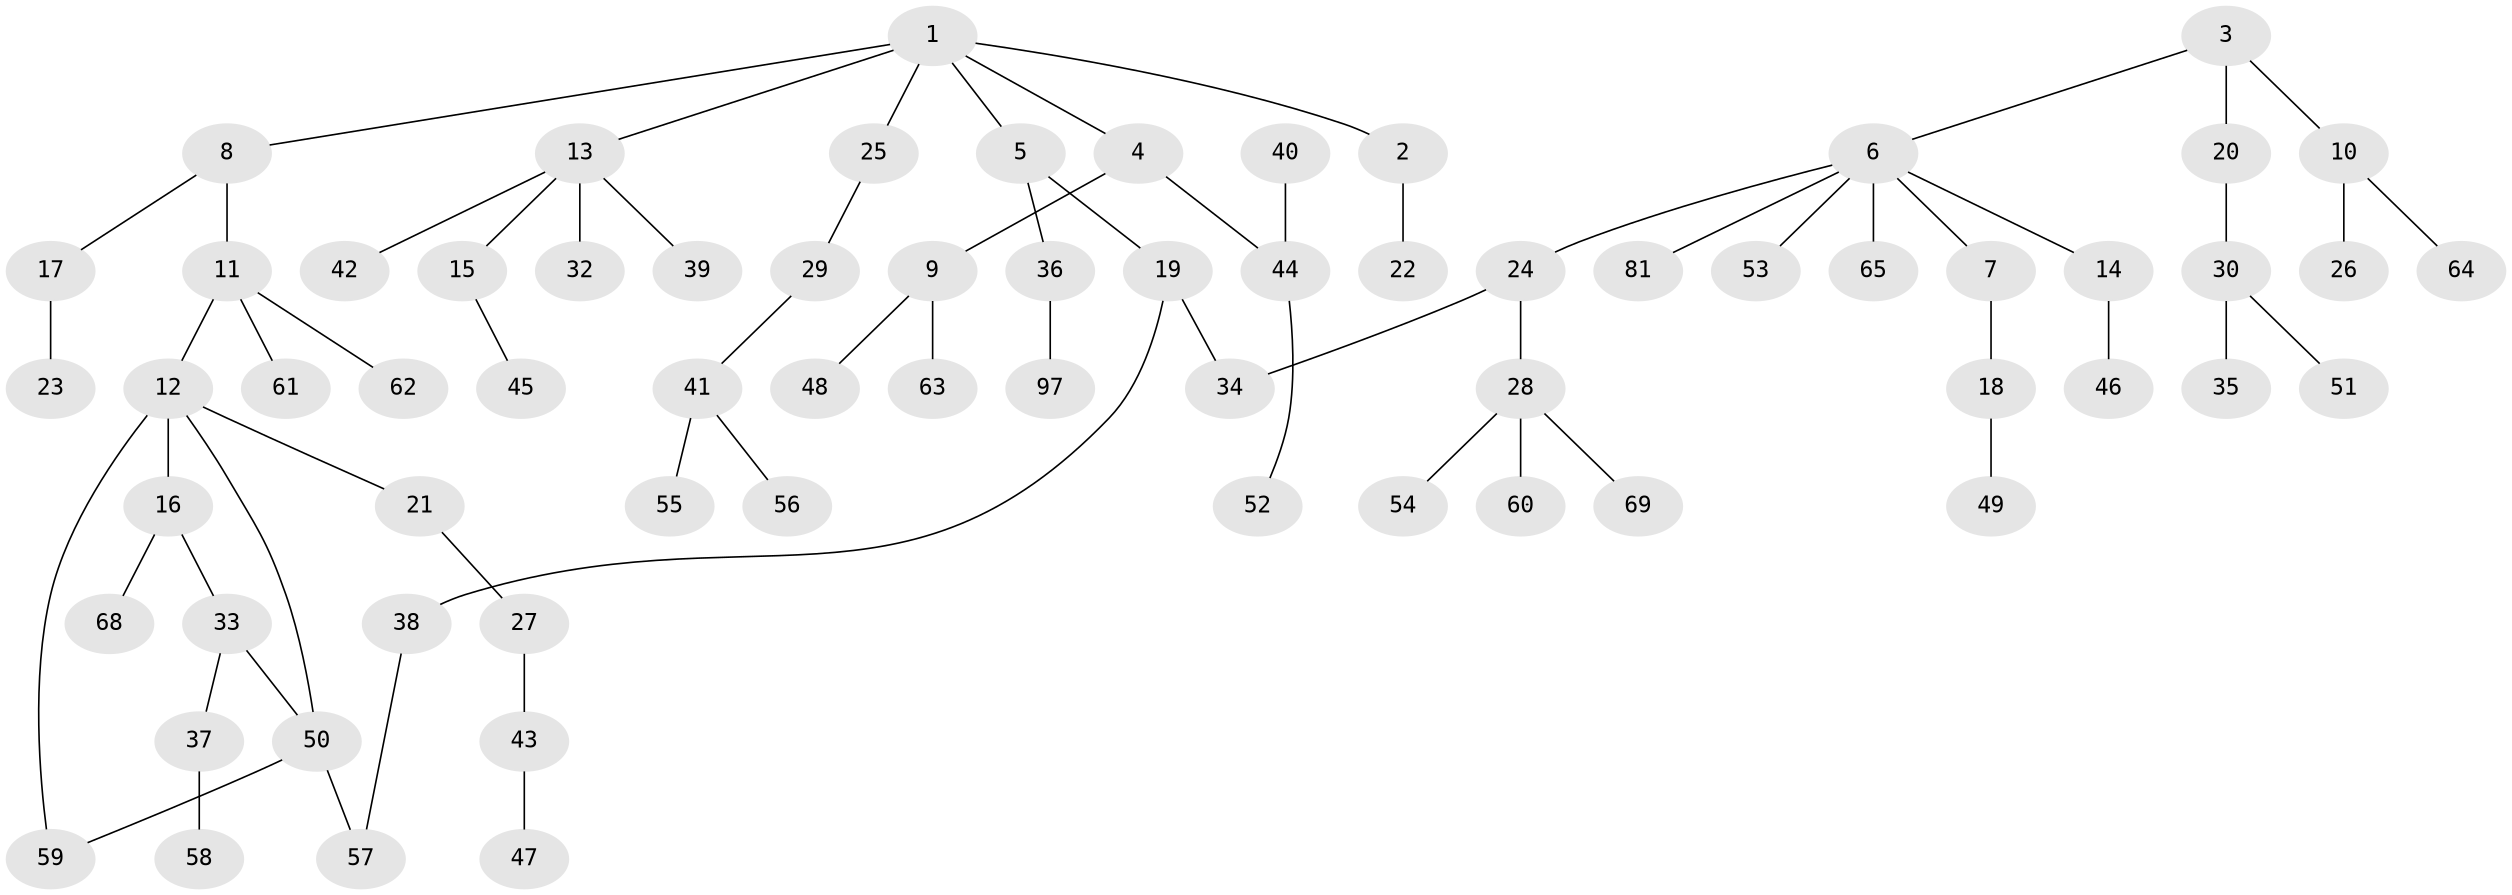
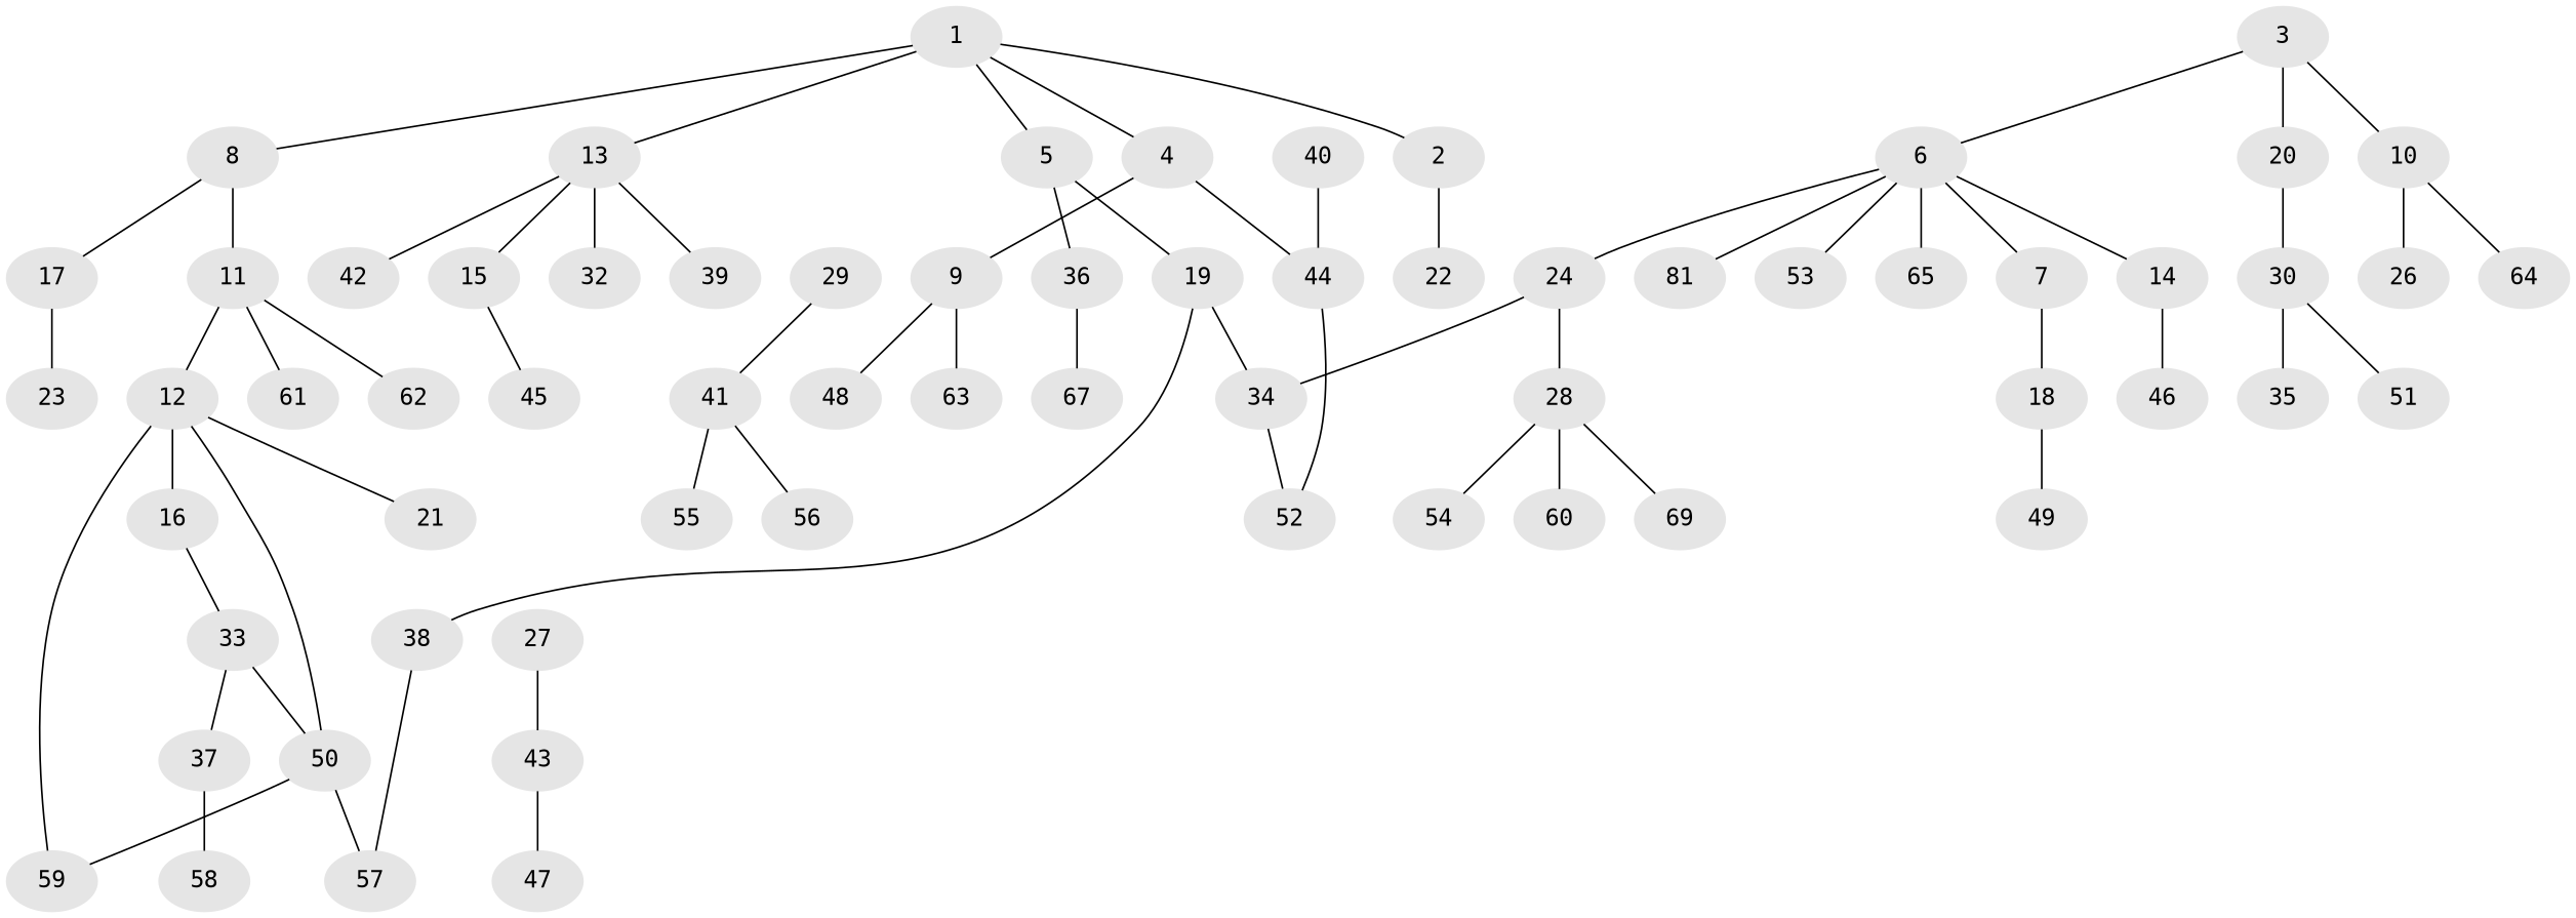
  graph {
    fontname="DejaVu Sans Mono"
    node [color=gray90 fontname="DejaVu Sans Mono" style=filled]
    edge [fontname="DejaVu Sans Mono"]
    1
    2
    4
    5
    8
    13
-   25
    22
    9
    44
    19
    36
    11
    17
    15
    32
    39
    42
    29
    3
    6
    10
    20
    40
    7
    14
    24
    n28 [label=81]
    53
    65
    26
    64
    30
    48
    63
    52
    34
    38
-   67 [label=97]
+   67
    18
    46
    28
    49
    12
    61
    62
    23
    16
    21
    50
    59
    33
-   68
    27
    57
    45
    37
    35
    51
    43
    54
    60
    69
    41
    47
    55
    56
    58
    1 -- 2
    1 -- 4
    1 -- 5
    1 -- 8
    1 -- 13
-   1 -- 25
    2 -- 22
    4 -- 9
    4 -- 44
    5 -- 19
    5 -- 36
    8 -- 11
    8 -- 17
    13 -- 15
    13 -- 32
    13 -- 39
    13 -- 42
-   25 -- 29
    9 -- 48
    9 -- 63
    44 -- 52
    19 -- 34
    19 -- 38
    36 -- 67
    11 -- 12
    11 -- 61
    11 -- 62
    17 -- 23
    15 -- 45
    29 -- 41
    3 -- 6
    3 -- 10
    3 -- 20
    6 -- 7
    6 -- 14
    6 -- 24
    6 -- n28
    6 -- 53
    6 -- 65
    10 -- 26
    10 -- 64
    20 -- 30
    40 -- 44
    7 -- 18
    14 -- 46
    24 -- 34
    24 -- 28
    30 -- 35
    30 -- 51
+   34 -- 52
    38 -- 57
    18 -- 49
    28 -- 54
    28 -- 60
    28 -- 69
    12 -- 16
    12 -- 21
    12 -- 50
    12 -- 59
    16 -- 33
-   16 -- 68
-   21 -- 27
    50 -- 59
    50 -- 57
    33 -- 50
    33 -- 37
    27 -- 43
    37 -- 58
    43 -- 47
    41 -- 55
    41 -- 56
  }
